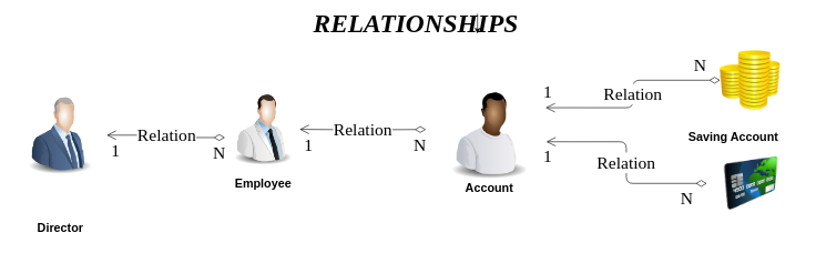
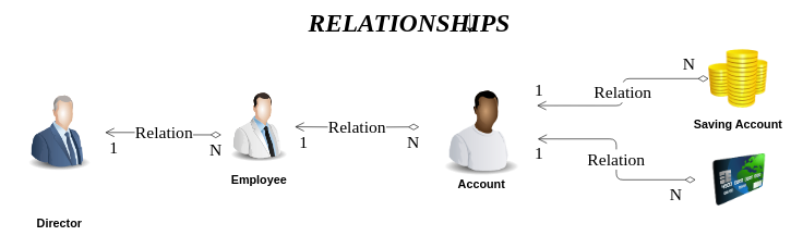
  <mxCell id="0" />
  <mxCell id="1" parent="0" />
  <mxCell id="2" value="" style="image;html=1;image=img/lib/clip_art/people/Suit_Man_Blue_128x128.png" vertex="1" parent="1"><mxGeometry x="20" y="142.5" width="140" height="120" as="geometry" /></mxCell>
  <mxCell id="3" value="&lt;font style=&quot;font-size: 18px;&quot;&gt;&lt;b&gt;Account&lt;/b&gt;&lt;/font&gt;" style="text;html=1;strokeColor=none;fillColor=none;align=center;verticalAlign=middle;whiteSpace=wrap;rounded=0;" vertex="1" parent="1"><mxGeometry x="682.5" y="262.5" width="105" height="40" as="geometry" /></mxCell>
  <mxCell id="4" value="&lt;font face=&quot;Georgia&quot; style=&quot;font-size: 39px;&quot;&gt;&lt;i style=&quot;font-size: 39px;&quot;&gt;&lt;b style=&quot;font-size: 39px;&quot;&gt;RELATIONSHIPS&lt;/b&gt;&lt;/i&gt;&lt;/font&gt;" style="text;html=1;strokeColor=none;fillColor=none;align=center;verticalAlign=middle;whiteSpace=wrap;rounded=0;fontSize=39;" vertex="1" parent="1"><mxGeometry x="440" y="20" width="370" height="30" as="geometry" /></mxCell>
  <mxCell id="5" value="" style="image;html=1;image=img/lib/clip_art/finance/Coins_128x128.png;fontFamily=Georgia;fontSize=26;" vertex="1" parent="1"><mxGeometry x="1082.5" y="75" width="90" height="90" as="geometry" /></mxCell>
- <mxCell id="6" value="&lt;span style=&quot;font-size: 18px;&quot;&gt;&lt;b&gt;Saving Account&lt;/b&gt;&lt;/span&gt;" style="text;html=1;strokeColor=none;fillColor=none;align=center;verticalAlign=middle;whiteSpace=wrap;rounded=0;" vertex="1" parent="1"><mxGeometry x="1025" y="185" width="155" height="40" as="geometry" /></mxCell>
+ <mxCell id="6" value="&lt;span style=&quot;font-size: 18px;&quot;&gt;&lt;b&gt;Saving Account&lt;/b&gt;&lt;/span&gt;" style="text;html=1;strokeColor=none;fillColor=none;align=center;verticalAlign=middle;whiteSpace=wrap;rounded=0;" vertex="1" parent="1"><mxGeometry x="1050" y="170" width="155" height="40" as="geometry" /></mxCell>
  <mxCell id="7" value="" style="image;html=1;image=img/lib/clip_art/finance/Credit_Card_128x128.png;fontFamily=Georgia;fontSize=26;" vertex="1" parent="1"><mxGeometry x="1062.5" y="235" width="132.5" height="80" as="geometry" /></mxCell>
  <mxCell id="8" value="" style="image;html=1;image=img/lib/clip_art/people/Scientist_Man_128x128.png;fontFamily=Georgia;fontSize=26;" vertex="1" parent="1"><mxGeometry x="340" y="125" width="110" height="137.5" as="geometry" /></mxCell>
  <mxCell id="9" value="" style="image;html=1;image=img/lib/clip_art/people/Worker_Black_128x128.png;fontFamily=Georgia;fontSize=26;" vertex="1" parent="1"><mxGeometry x="650" y="125" width="170" height="145" as="geometry" /></mxCell>
  <mxCell id="10" value="&lt;font style=&quot;font-size: 18px;&quot;&gt;&lt;b&gt;Employee&lt;/b&gt;&lt;/font&gt;" style="text;html=1;strokeColor=none;fillColor=none;align=center;verticalAlign=middle;whiteSpace=wrap;rounded=0;" vertex="1" parent="1"><mxGeometry x="342.5" y="255" width="105" height="40" as="geometry" /></mxCell>
  <mxCell id="11" value="&lt;font style=&quot;font-size: 18px;&quot;&gt;&lt;b&gt;Director&lt;/b&gt;&lt;/font&gt;" style="text;html=1;strokeColor=none;fillColor=none;align=center;verticalAlign=middle;whiteSpace=wrap;rounded=0;" vertex="1" parent="1"><mxGeometry x="37.5" y="327.5" width="105" height="30" as="geometry" /></mxCell>
  <mxCell id="12" value="Relation" style="endArrow=open;html=1;endSize=12;startArrow=diamondThin;startSize=14;startFill=0;edgeStyle=orthogonalEdgeStyle;fontFamily=Georgia;fontSize=26;exitX=0;exitY=0.5;exitDx=0;exitDy=0;entryX=1;entryY=0.25;entryDx=0;entryDy=0;" edge="1" parent="1" source="5" target="9"><mxGeometry relative="1" as="geometry"><mxPoint x="840" y="275" as="sourcePoint" /><mxPoint x="1000" y="275" as="targetPoint" /></mxGeometry></mxCell>
  <mxCell id="13" value="N" style="edgeLabel;resizable=0;html=1;align=left;verticalAlign=top;fontFamily=Georgia;fontSize=26;" connectable="0" vertex="1" parent="12"><mxGeometry x="-1" relative="1" as="geometry"><mxPoint x="-42" y="-45" as="offset" /></mxGeometry></mxCell>
  <mxCell id="14" value="1" style="edgeLabel;resizable=0;html=1;align=right;verticalAlign=top;fontFamily=Georgia;fontSize=26;" connectable="0" vertex="1" parent="12"><mxGeometry x="1" relative="1" as="geometry"><mxPoint x="10" y="-46" as="offset" /></mxGeometry></mxCell>
  <mxCell id="15" value="Relation" style="endArrow=open;html=1;endSize=12;startArrow=diamondThin;startSize=14;startFill=0;edgeStyle=orthogonalEdgeStyle;fontFamily=Georgia;fontSize=26;entryX=1.006;entryY=0.603;entryDx=0;entryDy=0;entryPerimeter=0;" edge="1" parent="1" source="7" target="9"><mxGeometry relative="1" as="geometry"><mxPoint x="950" y="195" as="sourcePoint" /><mxPoint x="1000" y="275" as="targetPoint" /></mxGeometry></mxCell>
  <mxCell id="16" value="N" style="edgeLabel;resizable=0;html=1;align=left;verticalAlign=top;fontFamily=Georgia;fontSize=26;" connectable="0" vertex="1" parent="15"><mxGeometry x="-1" relative="1" as="geometry"><mxPoint x="-42" as="offset" /></mxGeometry></mxCell>
  <mxCell id="17" value="1" style="edgeLabel;resizable=0;html=1;align=right;verticalAlign=top;fontFamily=Georgia;fontSize=26;" connectable="0" vertex="1" parent="15"><mxGeometry x="1" relative="1" as="geometry"><mxPoint x="9" as="offset" /></mxGeometry></mxCell>
  <mxCell id="18" value="Relation" style="endArrow=open;html=1;endSize=12;startArrow=diamondThin;startSize=14;startFill=0;edgeStyle=orthogonalEdgeStyle;fontFamily=Georgia;fontSize=26;" edge="1" parent="1" target="8"><mxGeometry relative="1" as="geometry"><mxPoint x="640" y="194" as="sourcePoint" /><mxPoint x="780" y="235" as="targetPoint" /></mxGeometry></mxCell>
  <mxCell id="19" value="N" style="edgeLabel;resizable=0;html=1;align=left;verticalAlign=top;fontFamily=Georgia;fontSize=26;" connectable="0" vertex="1" parent="18"><mxGeometry x="-1" relative="1" as="geometry"><mxPoint x="-20" y="1" as="offset" /></mxGeometry></mxCell>
  <mxCell id="20" value="1" style="edgeLabel;resizable=0;html=1;align=right;verticalAlign=top;fontFamily=Georgia;fontSize=26;" connectable="0" vertex="1" parent="18"><mxGeometry x="1" relative="1" as="geometry"><mxPoint x="20" y="1" as="offset" /></mxGeometry></mxCell>
  <mxCell id="21" value="Relation" style="endArrow=open;html=1;endSize=12;startArrow=diamondThin;startSize=14;startFill=0;edgeStyle=orthogonalEdgeStyle;fontFamily=Georgia;fontSize=26;entryX=1;entryY=0.5;entryDx=0;entryDy=0;exitX=-0.021;exitY=0.59;exitDx=0;exitDy=0;exitPerimeter=0;" edge="1" parent="1" source="8" target="2"><mxGeometry relative="1" as="geometry"><mxPoint x="390" y="375" as="sourcePoint" /><mxPoint x="480" y="223.706" as="targetPoint" /></mxGeometry></mxCell>
  <mxCell id="22" value="N" style="edgeLabel;resizable=0;html=1;align=left;verticalAlign=top;fontFamily=Georgia;fontSize=26;" connectable="0" vertex="1" parent="21"><mxGeometry x="-1" relative="1" as="geometry"><mxPoint x="-20" y="1" as="offset" /></mxGeometry></mxCell>
  <mxCell id="23" value="1" style="edgeLabel;resizable=0;html=1;align=right;verticalAlign=top;fontFamily=Georgia;fontSize=26;" connectable="0" vertex="1" parent="21"><mxGeometry x="1" relative="1" as="geometry"><mxPoint x="20" y="1" as="offset" /></mxGeometry></mxCell>
  <mxCell id="24" style="edgeStyle=none;html=1;exitX=0.75;exitY=0;exitDx=0;exitDy=0;entryX=0.75;entryY=1;entryDx=0;entryDy=0;fontFamily=Georgia;fontSize=39;" edge="1" parent="1" source="4" target="4"><mxGeometry relative="1" as="geometry" /></mxCell>
